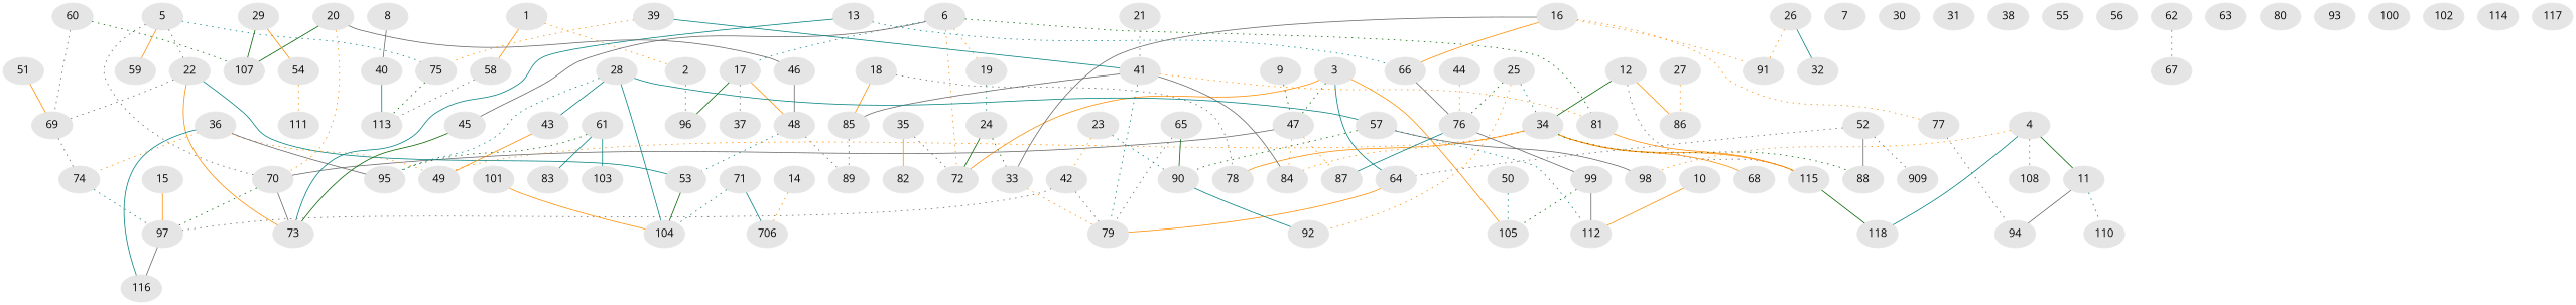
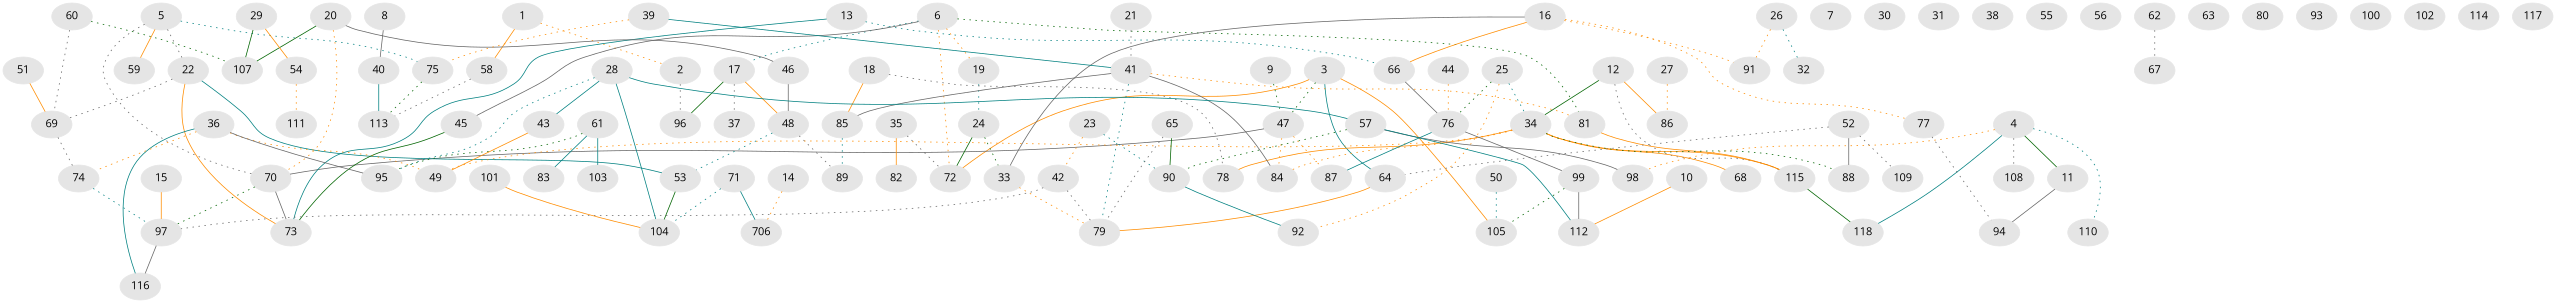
  graph {
    fontname="Open Sans"
    node [color=gray90 fontname="Open Sans" style=filled]
    edge [color=darkorange fontname="Open Sans" style=dotted]
    1
    2
    58
    96
    113
    3
    47
    64
    72
    105
    70
    84
    87
    79
    4
    11
    98
    108
    118
    94
    110
    5
    22
    59
    75
    73
    53
    69
    97
    6
    17
    19
    45
    81
    37
    48
    24
    115
    7
    8
    40
    9
    10
    112
    12
    34
    86
    78
    49
    68
    88
    13
    66
    76
    n55 [label=706]
    14
    15
    116
    16
    33
    77
    91
    89
    18
    85
    20
    46
    107
    21
    41
    104
    74
    23
    42
    90
    92
    25
    99
    26
    32
    27
    28
    43
    57
    95
    29
    54
    111
    30
    31
    35
    82
    36
    38
    39
    44
    50
    51
    52
-   109 [label=909]
+   109
    55
    56
    60
    61
    83
    103
    62
    67
    63
    65
    71
    80
    93
    100
    101
    102
    114
    117
    1 -- 2
    1 -- 58 [style=solid]
    2 -- 96 [color=gray40]
    58 -- 113 [color=gray40]
    3 -- 47 [color=darkgreen]
    3 -- 64 [color=teal style=solid]
    3 -- 72 [style=solid]
    3 -- 105 [style=solid]
    47 -- 70 [color=gray40 style=solid]
    47 -- 84
    47 -- 87
    64 -- 79 [style=solid]
    70 -- 73 [color=gray40 style=solid]
    70 -- 97 [color=darkgreen]
    4 -- 11 [color=darkgreen style=solid]
    4 -- 98
    4 -- 108 [color=gray40]
    4 -- 118 [color=teal style=solid]
    11 -- 94 [color=gray40 style=solid]
-   11 -- 110 [color=teal]
+   4 -- 110 [color=teal]
    5 -- 70 [color=gray40]
    5 -- 22 [color=gray40]
    5 -- 59 [style=solid]
    5 -- 75 [color=teal]
    22 -- 73 [style=solid]
    22 -- 53 [color=teal style=solid]
    22 -- 69 [color=gray40]
    75 -- 113 [color=darkgreen]
    53 -- 104 [color=darkgreen style=solid]
    69 -- 74 [color=gray40]
    97 -- 116 [color=gray40 style=solid]
    6 -- 72
    6 -- 17 [color=teal]
    6 -- 19
    6 -- 45 [color=gray40 style=solid]
    6 -- 81 [color=darkgreen]
    17 -- 96 [color=darkgreen style=solid]
    17 -- 37 [color=gray40]
    17 -- 48 [style=solid]
    19 -- 24 [color=teal]
    45 -- 73 [color=darkgreen style=solid]
    81 -- 115 [style=solid]
    48 -- 53 [color=teal]
    48 -- 89 [color=gray40]
    24 -- 72 [color=darkgreen style=solid]
    24 -- 33 [color=darkgreen]
    115 -- 118 [color=darkgreen style=solid]
    8 -- 40 [color=gray40 style=solid]
    40 -- 113 [color=teal style=solid]
    9 -- 47 [color=darkgreen]
    10 -- 112 [style=solid]
    12 -- 115 [color=gray40]
    12 -- 34 [color=darkgreen style=solid]
    12 -- 86 [style=solid]
    34 -- 84
    34 -- 115 [style=solid]
    34 -- 78 [style=solid]
    34 -- 49
    34 -- 68 [style=solid]
    34 -- 88 [color=darkgreen]
    13 -- 73 [color=teal style=solid]
    13 -- 66 [color=teal]
    66 -- 76 [color=gray40 style=solid]
    76 -- 87 [color=teal style=solid]
    76 -- 99 [color=gray40 style=solid]
    14 -- n55
    15 -- 97 [style=solid]
    16 -- 66 [style=solid]
    16 -- 33 [color=gray40 style=solid]
    16 -- 77
    16 -- 91
    33 -- 79
    77 -- 94 [color=gray40]
    18 -- 78 [color=gray40]
    18 -- 85 [style=solid]
    85 -- 89 [color=teal]
    20 -- 70
    20 -- 46 [color=gray40 style=solid]
    20 -- 107 [color=darkgreen style=solid]
    46 -- 48 [color=gray40 style=solid]
    21 -- 41 [color=gray40]
    41 -- 84 [color=gray40 style=solid]
    41 -- 79 [color=teal]
    41 -- 81
    41 -- 85 [color=gray40 style=solid]
    74 -- 97 [color=teal]
    23 -- 42
    23 -- 90 [color=teal]
    42 -- 79 [color=gray40]
    42 -- 97 [color=gray40]
    90 -- 92 [color=teal style=solid]
    25 -- 34 [color=teal]
    25 -- 76 [color=darkgreen]
    25 -- 92
    99 -- 105 [color=darkgreen]
    99 -- 112 [color=gray40 style=solid]
    26 -- 91
-   26 -- 32 [color=teal style=solid]
+   26 -- 32 [color=teal]
    27 -- 86
    28 -- 104 [color=teal style=solid]
    28 -- 43 [color=teal style=solid]
    28 -- 57 [color=teal style=solid]
    28 -- 95 [color=teal]
    43 -- 49 [style=solid]
    57 -- 98 [color=gray40 style=solid]
-   57 -- 112 [color=teal]
+   57 -- 112 [color=teal style=solid]
    57 -- 90 [color=darkgreen]
    29 -- 107 [color=darkgreen style=solid]
    29 -- 54 [style=solid]
    54 -- 111
    35 -- 72 [color=gray40]
    35 -- 82 [style=solid]
    36 -- 49
    36 -- 116 [color=teal style=solid]
    36 -- 74
    36 -- 95 [color=gray40 style=solid]
    39 -- 75
    39 -- 41 [color=teal style=solid]
    44 -- 76
    50 -- 105 [color=teal]
    51 -- 69 [style=solid]
    52 -- 64 [color=gray40]
    52 -- 88 [color=gray40 style=solid]
    52 -- 109 [color=gray40]
    60 -- 69 [color=gray40]
    60 -- 107 [color=darkgreen]
    61 -- 95 [color=darkgreen]
    61 -- 83 [color=teal style=solid]
    61 -- 103 [color=teal style=solid]
    62 -- 67 [color=gray40]
    65 -- 79 [color=gray40]
    65 -- 90 [color=darkgreen style=solid]
    71 -- n55 [color=teal style=solid]
    71 -- 104 [color=teal]
    101 -- 104 [style=solid]
  }
